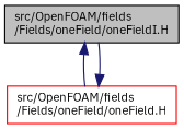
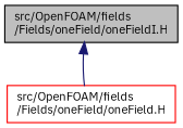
  digraph {
    fontname="IBM Plex Sans"
    node [fontname="IBM Plex Sans" fontsize=10 shape=record]
    edge [color=midnightblue dir=back fontname="IBM Plex Sans" fontsize=10 labelfontname=FreeSans labelfontsize=10 style=solid]
    n1 [color=black fillcolor=grey75 fontcolor=black height=0.2 label="src/OpenFOAM/fields\l/Fields/oneField/oneFieldI.H" style=filled width=0.4]
    n2 [color=red height=0.2 label="src/OpenFOAM/fields\l/Fields/oneField/oneField.H" width=0.4]
    n1 -> n2
-   n2 -> n1
  }
